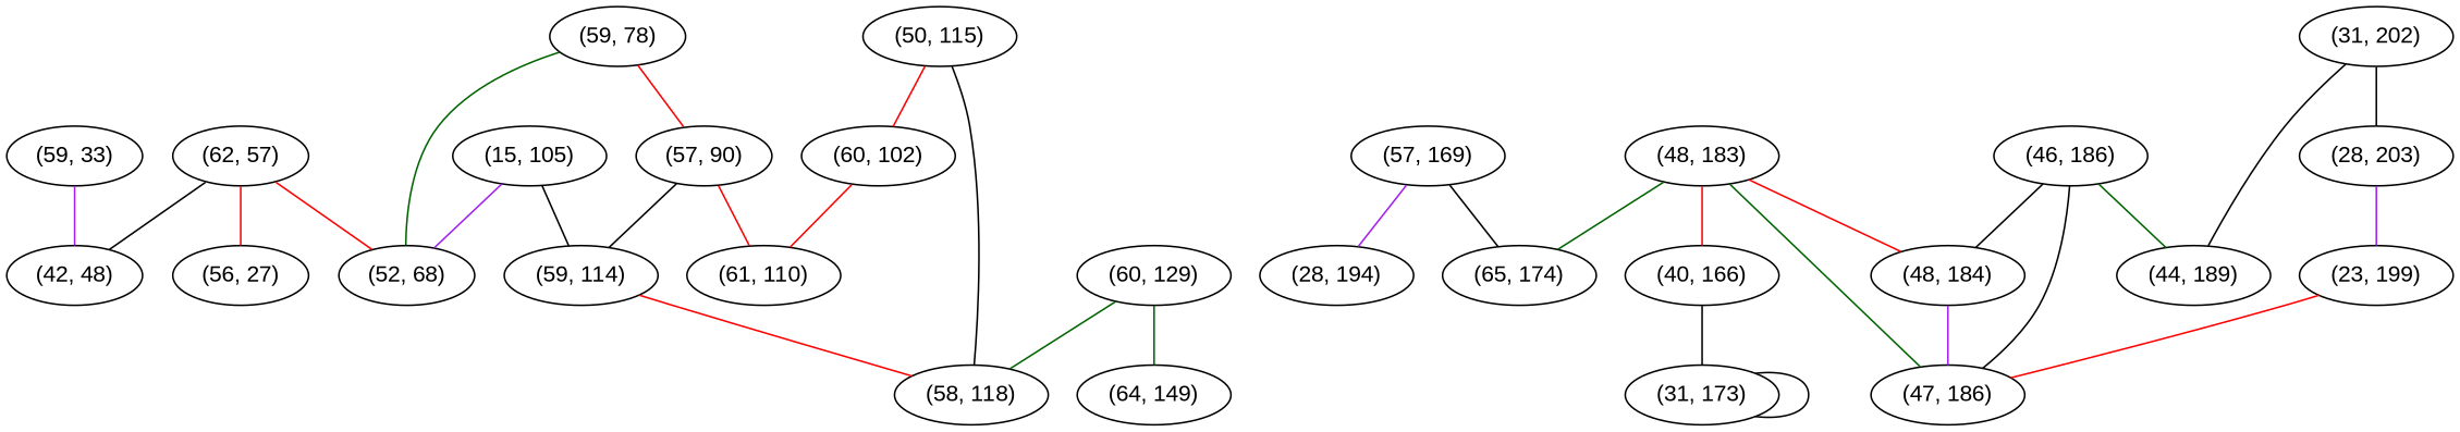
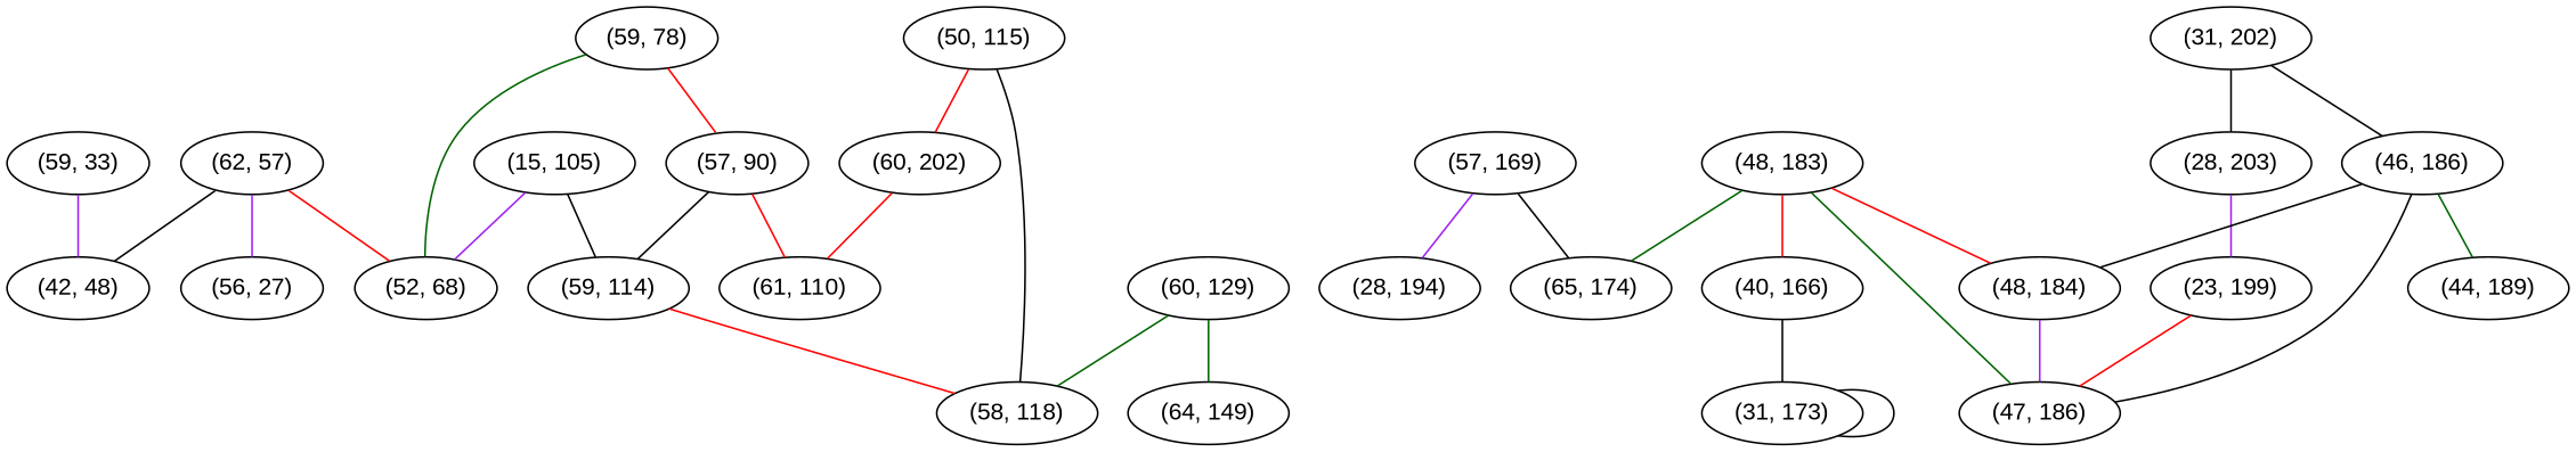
  graph {
    fontname="Liberation Sans"
    node [fontname="Liberation Sans"]
    edge [color=black fontname="Liberation Sans" weight=1]
    "(59, 33)"
    "(42, 48)"
    "(59, 78)"
    "(57, 90)"
    "(52, 68)"
    "(59, 114)"
    "(61, 110)"
    "(48, 183)"
    "(40, 166)"
    "(65, 174)"
    "(48, 184)"
    "(47, 186)"
    "(31, 173)"
    "(58, 118)"
    "(50, 115)"
-   "(60, 102)"
+   "(60, 102)" [label="(60, 202)"]
    "(15, 105)"
    "(62, 57)"
    "(56, 27)"
    "(31, 202)"
    "(28, 203)"
    "(44, 189)"
    "(23, 199)"
    "(60, 129)"
    "(64, 149)"
    "(57, 169)"
    "(28, 194)"
    "(46, 186)"
    "(59, 33)" -- "(42, 48)" [color=purple]
    "(59, 78)" -- "(57, 90)" [color=red]
    "(59, 78)" -- "(52, 68)" [color=darkgreen]
    "(57, 90)" -- "(59, 114)" [weight=3]
    "(57, 90)" -- "(61, 110)" [color=red weight=3]
    "(59, 114)" -- "(58, 118)" [color=red]
    "(48, 183)" -- "(40, 166)" [color=red weight=3]
    "(48, 183)" -- "(65, 174)" [color=darkgreen weight=3]
    "(48, 183)" -- "(48, 184)" [color=red]
    "(48, 183)" -- "(47, 186)" [color=darkgreen weight=3]
    "(40, 166)" -- "(31, 173)"
    "(48, 184)" -- "(47, 186)" [color=purple weight=3]
    "(31, 173)" -- "(31, 173)" [weight=2]
    "(50, 115)" -- "(58, 118)"
    "(50, 115)" -- "(60, 102)" [color=red]
    "(60, 102)" -- "(61, 110)" [color=red]
    "(15, 105)" -- "(52, 68)" [color=purple]
    "(15, 105)" -- "(59, 114)" [weight=3]
    "(62, 57)" -- "(42, 48)" [weight=3]
    "(62, 57)" -- "(52, 68)" [color=red]
-   "(62, 57)" -- "(56, 27)" [color=red weight=3]
+   "(62, 57)" -- "(56, 27)" [color=purple weight=3]
    "(31, 202)" -- "(28, 203)" [weight=3]
-   "(31, 202)" -- "(44, 189)"
+   "(31, 202)" -- "(46, 186)"
    "(28, 203)" -- "(23, 199)" [color=purple weight=2]
    "(23, 199)" -- "(47, 186)" [color=red weight=3]
    "(60, 129)" -- "(58, 118)" [color=darkgreen]
    "(60, 129)" -- "(64, 149)" [color=darkgreen weight=3]
    "(57, 169)" -- "(65, 174)"
    "(57, 169)" -- "(28, 194)" [color=purple]
    "(46, 186)" -- "(48, 184)" [weight=3]
    "(46, 186)" -- "(47, 186)"
    "(46, 186)" -- "(44, 189)" [color=darkgreen weight=3]
  }
